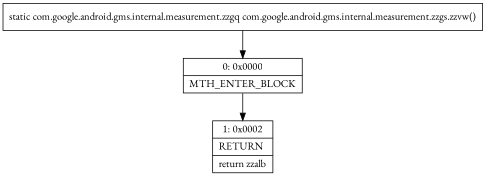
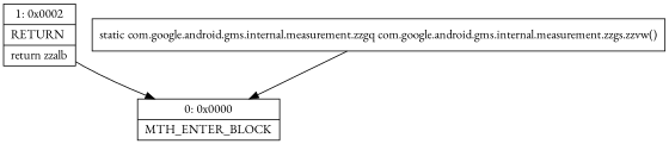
  digraph {
    fontname="EB Garamond"
    node [shape=record fontname="EB Garamond"]
    edge [fontname="EB Garamond"]
    n1 [label="{0\:\ 0x0000|MTH_ENTER_BLOCK\l}"]
    n2 [label="{1\:\ 0x0002|RETURN\l|return zzalb\l}"]
    n3 [label="{static com.google.android.gms.internal.measurement.zzgq com.google.android.gms.internal.measurement.zzgs.zzvw() }"]
-   n1 -> n2
+   n2 -> n1
    n3 -> n1
  }
